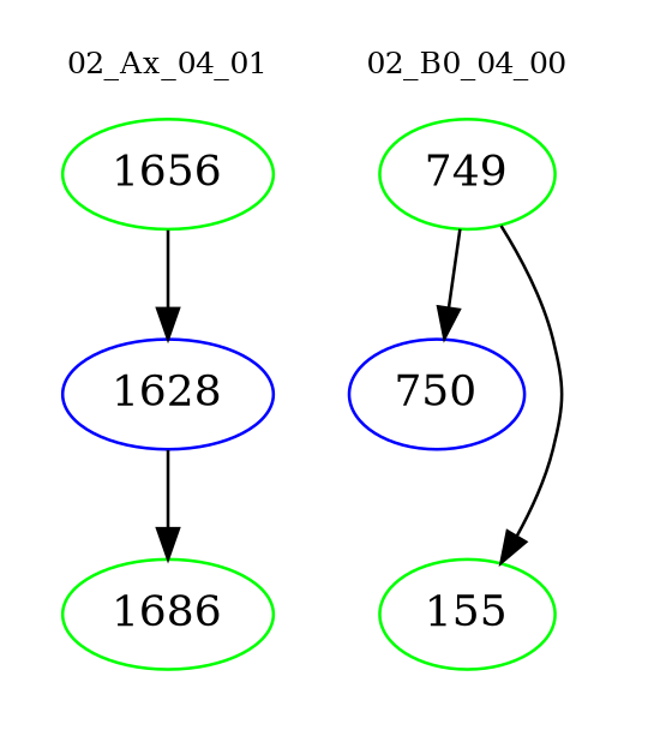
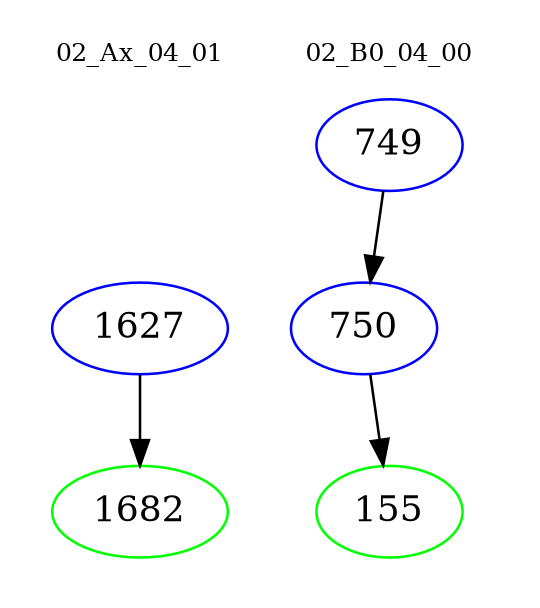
  digraph {
    node [color=green]
    edge [color=black]
-   n1 [label=1656]
-   n2 [color=blue label=1628]
-   n3 [label=1686]
-   n4 [label=749]
+   n2 [color=blue label=1627]
+   n3 [label=1682]
+   n4 [color=blue label=749]
    n5 [color=blue label=750]
    n6 [label=155]
    subgraph cluster_1 {
      color=white
      fontsize=10
      label="02_Ax_04_01"
-     n1
      n2
      n3
    }
    subgraph cluster_2 {
      color=white
      fontsize=10
      label="02_B0_04_00"
      n4
      n5
      n6
    }
-   n1 -> n2
    n2 -> n3
    n4 -> n5
-   n4 -> n6
+   n5 -> n6
  }
